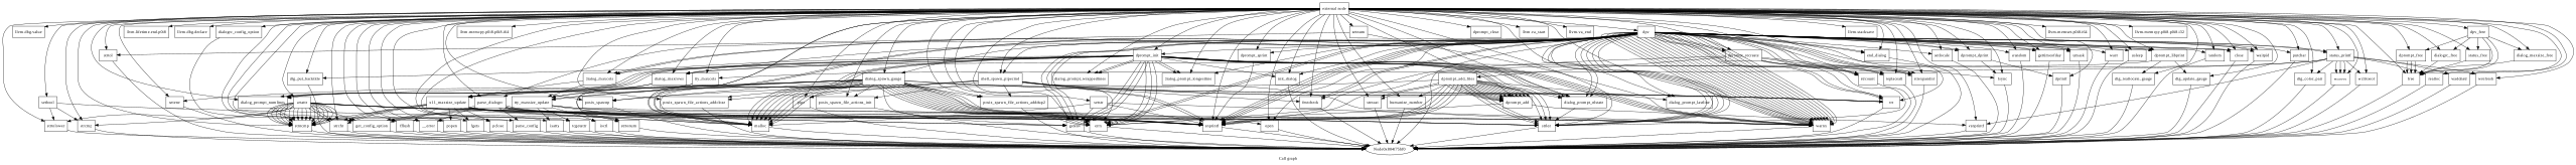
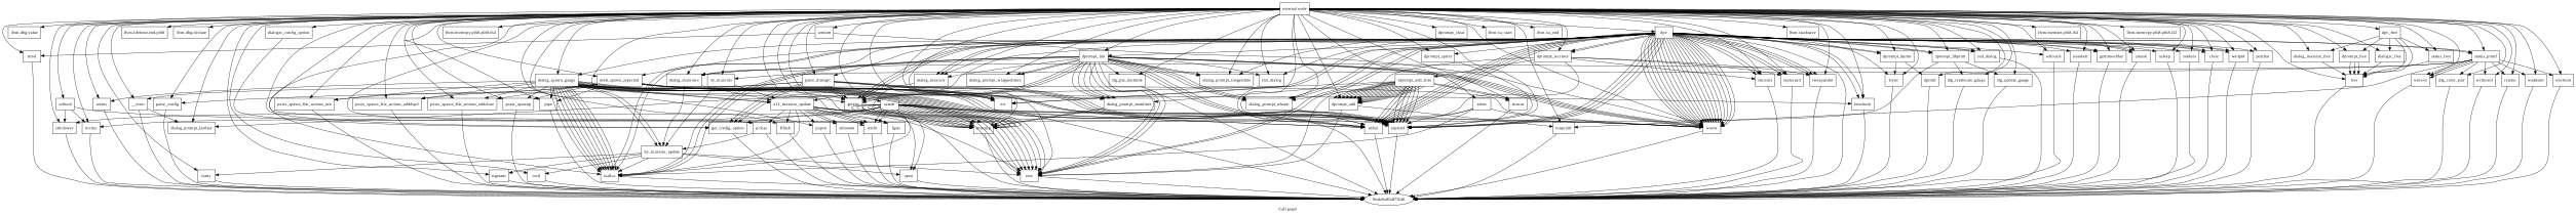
  digraph {
    fontname="Liberation Serif"
    label="Call graph"
    node [fontname="Liberation Serif" shape=record]
    edge [fontname="Liberation Serif"]
    n1 [label="{external node}"]
    n2 [label="{dialog_maxrows}"]
    n3 [label="{llvm.dbg.value}"]
    n4 [label="{malloc}"]
    n5 [label="{errx}"]
    n6 [label="{isatty}"]
    n7 [label="{open}"]
    n8 [label="{tcgetattr}"]
    n9 [label="{ioctl}"]
    n10 [label="{llvm.lifetime.end.p0i8}"]
    n11 [label="{llvm.dbg.declare}"]
    n12 [label="{snprintf}"]
    n13 [label="{fflush}"]
    n14 [label="{popen}"]
    n15 [label="{warnx}"]
    n16 [label="{fgets}"]
    n17 [label="{pclose}"]
    n18 [label="{strncmp}"]
    n19 [label="{strchr}"]
    n20 [label="{strtonum}"]
    n21 [label="{dialog_maxcols}"]
    n22 [label="{tty_maxcols}"]
    n23 [label="{dialog_spawn_gauge}"]
    n24 [label="{getenv}"]
    n25 [label="{setenv}"]
    n26 [label="{llvm.memcpy.p0i8.p0i8.i64}"]
    n27 [label="{pipe}"]
    n28 [label="{err}"]
    n29 [label="{posix_spawn_file_actions_init}"]
    n30 [label="{posix_spawn_file_actions_adddup2}"]
    n31 [label="{posix_spawn_file_actions_addclose}"]
    n32 [label="{posix_spawnp}"]
    n33 [label="{dialog_prompt_numlines}"]
    n34 [label="{dialog_prompt_longestline}"]
    n35 [label="{dialog_prompt_lastline}"]
    n36 [label="{dialog_prompt_wrappedlines}"]
    n37 [label="{dialog_prompt_nlstate}"]
    n38 [label="{strlen}"]
    n39 [label="{dialog_maxsize_free}"]
    n40 [label="{free}"]
    n41 [label="{parse_dialogrc}"]
    n42 [label="{__error}"]
    n43 [label="{parse_config}"]
    n44 [label="{get_config_option}"]
    n45 [label="{setnum}"]
    n46 [label="{setstr}"]
    n47 [label="{setbool}"]
    n48 [label="{setattr}"]
    n49 [label="{strtolower}"]
    n50 [label="{strcmp}"]
    n51 [label="{strtol}"]
    n52 [label="{dialogrc_config_option}"]
    n53 [label="{dialogrc_free}"]
    n54 [label="{dprompt_init}"]
    n55 [label="{init_dialog}"]
    n56 [label="{dlg_put_backtitle}"]
    n57 [label="{dprompt_clear}"]
    n58 [label="{dprompt_add}"]
    n59 [label="{llvm.va_start}"]
    n60 [label="{vsnprintf}"]
    n61 [label="{llvm.va_end}"]
    n62 [label="{dprompt_recreate}"]
    n63 [label="{strcount}"]
    n64 [label="{replaceall}"]
    n65 [label="{strexpandnl}"]
    n66 [label="{llvm.stacksave}"]
    n67 [label="{strncat}"]
-   n68 [label="{humanize_number}"]
    n69 [label="{dprompt_sprint}"]
    n70 [label="{dprompt_dprint}"]
    n71 [label="{dprintf}"]
    n72 [label="{fsync}"]
    n73 [label="{dprompt_libprint}"]
    n74 [label="{dlg_reallocate_gauge}"]
    n75 [label="{dlg_update_gauge}"]
    n76 [label="{dprompt_free}"]
    n77 [label="{dpv}"]
    n78 [label="{llvm.memset.p0i8.i64}"]
    n79 [label="{end_dialog}"]
    n80 [label="{setlocale}"]
    n81 [label="{srandom}"]
    n82 [label="{llvm.memcpy.p0i8.p0i8.i32}"]
    n83 [label="{fmtcheck}"]
    n84 [label="{gettimeofday}"]
    n85 [label="{umask}"]
-   n86 [label="{warn}"]
    n87 [label="{usleep}"]
    n88 [label="{random}"]
    n89 [label="{close}"]
    n90 [label="{waitpid}"]
    n91 [label="{putchar}"]
    n92 [label="{dpv_free}"]
    n93 [label="{status_printf}"]
    n94 [label="{dlg_color_pair}"]
    n95 [label="{wmove}"]
    n96 [label="{wclrtoeol}"]
    n97 [label="{realloc}"]
    n98 [label="{waddnstr}"]
    n99 [label="{wrefresh}"]
    n100 [label="{status_free}"]
    n101 [label="{shell_spawn_pipecmd}"]
    n102 [label="{x11_maxsize_update}"]
    n103 [label="{tty_maxsize_update}"]
    n104 [label=Node0x804f75bf0 shape=""]
    n105 [label="{dprompt_add_files}"]
    n1 -> n2
    n1 -> n3
    n1 -> n4
    n1 -> n5
    n1 -> n6
    n1 -> n7
    n1 -> n8
    n1 -> n9
    n1 -> n10
    n1 -> n11
    n1 -> n12
    n1 -> n13
    n1 -> n14
    n1 -> n15
    n1 -> n16
    n1 -> n17
    n1 -> n18
    n1 -> n19
-   n1 -> n20
    n1 -> n21
    n1 -> n22
    n1 -> n23
    n1 -> n24
    n1 -> n25
    n1 -> n26
    n1 -> n27
    n1 -> n28
    n1 -> n29
    n1 -> n30
    n1 -> n31
    n1 -> n32
    n1 -> n33
    n1 -> n34
    n1 -> n35
    n1 -> n36
    n1 -> n37
    n1 -> n38
    n1 -> n39
    n1 -> n40
    n1 -> n41
    n1 -> n42
    n1 -> n43
    n1 -> n44
    n1 -> n45
    n1 -> n46
    n1 -> n47
    n1 -> n48
    n1 -> n49
    n1 -> n50
    n1 -> n51
    n1 -> n52
    n1 -> n53
    n1 -> n54
    n1 -> n55
    n1 -> n56
    n1 -> n57
    n1 -> n58
    n1 -> n59
    n1 -> n60
    n1 -> n61
    n1 -> n62
    n1 -> n63
    n1 -> n64
    n1 -> n65
    n1 -> n66
    n1 -> n67
-   n1 -> n68
    n1 -> n69
    n1 -> n70
    n1 -> n71
    n1 -> n72
    n1 -> n73
    n1 -> n74
    n1 -> n75
    n1 -> n76
    n1 -> n77
    n1 -> n78
    n1 -> n79
    n1 -> n80
    n1 -> n81
    n1 -> n82
    n1 -> n83
    n1 -> n84
    n1 -> n85
-   n1 -> n86
    n1 -> n87
    n1 -> n88
    n1 -> n89
    n1 -> n90
    n1 -> n91
    n1 -> n92
    n1 -> n93
    n1 -> n94
    n1 -> n95
    n1 -> n96
    n1 -> n97
    n1 -> n98
    n1 -> n99
    n1 -> n100
    n1 -> n101
    n2 -> n102
    n2 -> n103
    n4 -> n104
    n5 -> n104
    n6 -> n104
    n7 -> n104
    n8 -> n104
    n9 -> n104
    n12 -> n104
    n13 -> n104
    n14 -> n104
    n15 -> n104
    n16 -> n104
    n17 -> n104
    n18 -> n104
    n19 -> n104
    n20 -> n104
    n21 -> n102
-   n21 -> n103
+   n17 -> n103
    n22 -> n102
    n22 -> n103
    n23 -> n4
    n23 -> n4
    n23 -> n4
    n23 -> n4
    n23 -> n4
    n23 -> n4
    n23 -> n4
    n23 -> n4
    n23 -> n4
    n23 -> n5
    n23 -> n5
    n23 -> n5
    n23 -> n5
    n23 -> n5
    n23 -> n5
    n23 -> n5
    n23 -> n5
    n23 -> n5
    n23 -> n5
    n23 -> n12
    n23 -> n12
    n23 -> n12
    n23 -> n24
    n23 -> n25
    n23 -> n27
    n23 -> n28
    n23 -> n28
    n23 -> n29
    n23 -> n30
    n23 -> n31
    n23 -> n32
    n23 -> n102
    n23 -> n102
    n23 -> n103
    n23 -> n103
    n24 -> n104
    n25 -> n104
    n27 -> n104
    n28 -> n104
    n29 -> n104
    n30 -> n104
    n31 -> n104
    n32 -> n104
    n33 -> n18
    n33 -> n18
    n37 -> n38
    n38 -> n104
    n39 -> n40
    n40 -> n104
    n41 -> n12
    n41 -> n12
    n41 -> n12
    n41 -> n12
    n41 -> n24
    n41 -> n24
    n41 -> n38
    n41 -> n42
    n41 -> n43
    n41 -> n44
    n41 -> n44
    n41 -> n44
    n42 -> n104
    n43 -> n104
    n44 -> n104
    n45 -> n15
    n45 -> n51
    n46 -> n4
    n46 -> n12
    n46 -> n15
-   n46 -> n24
+   n46 -> n38
    n47 -> n15
    n47 -> n49
    n47 -> n50
    n48 -> n4
    n48 -> n12
    n48 -> n15
    n48 -> n18
    n48 -> n18
    n48 -> n18
    n48 -> n18
    n48 -> n18
    n48 -> n18
    n48 -> n18
    n48 -> n18
    n48 -> n18
    n48 -> n18
    n48 -> n18
    n48 -> n18
    n48 -> n18
    n48 -> n18
    n48 -> n18
    n48 -> n18
    n48 -> n18
    n48 -> n19
    n48 -> n19
    n48 -> n38
    n48 -> n38
    n48 -> n44
    n48 -> n49
    n48 -> n50
    n49 -> n104
    n50 -> n104
    n51 -> n104
    n52 -> n44
    n53 -> n40
    n54 -> n2
    n54 -> n4
    n54 -> n4
    n54 -> n4
    n54 -> n5
    n54 -> n5
    n54 -> n5
    n54 -> n15
    n54 -> n15
    n54 -> n15
    n54 -> n15
    n54 -> n21
    n54 -> n24
    n54 -> n24
    n54 -> n24
    n54 -> n33
    n54 -> n33
    n54 -> n33
    n54 -> n33
    n54 -> n34
    n54 -> n34
    n54 -> n36
    n54 -> n36
    n54 -> n37
    n54 -> n37
    n54 -> n37
    n54 -> n38
    n54 -> n38
    n54 -> n38
    n54 -> n55
    n54 -> n56
    n55 -> n104
    n56 -> n104
    n58 -> n5
    n58 -> n60
    n60 -> n104
    n62 -> n5
-   n62 -> n28
    n62 -> n38
    n62 -> n63
    n62 -> n64
    n62 -> n65
    n62 -> n105
    n63 -> n104
    n64 -> n104
    n65 -> n104
    n67 -> n104
-   n68 -> n104
    n69 -> n12
    n70 -> n71
    n70 -> n72
    n71 -> n104
    n72 -> n104
    n73 -> n12
    n73 -> n74
    n73 -> n75
    n74 -> n104
    n75 -> n104
    n76 -> n40
    n76 -> n40
    n76 -> n40
    n77 -> n2
    n77 -> n4
    n77 -> n4
    n77 -> n5
    n77 -> n5
    n77 -> n7
    n77 -> n12
    n77 -> n12
    n77 -> n12
    n77 -> n12
    n77 -> n15
    n77 -> n15
    n77 -> n15
    n77 -> n15
    n77 -> n15
    n77 -> n15
    n77 -> n15
    n77 -> n15
    n77 -> n15
    n77 -> n15
    n77 -> n15
    n77 -> n15
    n77 -> n15
    n77 -> n15
    n77 -> n15
    n77 -> n15
    n77 -> n15
    n77 -> n15
    n77 -> n15
    n77 -> n21
    n77 -> n21
    n77 -> n23
    n77 -> n24
    n77 -> n24
    n77 -> n24
    n77 -> n28
    n77 -> n28
    n77 -> n34
-   n77 -> n35
+   n42 -> n35
    n77 -> n37
    n77 -> n37
    n77 -> n38
    n77 -> n38
    n77 -> n38
    n77 -> n38
    n77 -> n38
    n77 -> n41
    n77 -> n54
    n77 -> n55
    n77 -> n62
    n77 -> n62
    n77 -> n63
    n77 -> n63
    n77 -> n64
    n77 -> n64
    n77 -> n65
    n77 -> n65
    n77 -> n65
    n77 -> n69
    n77 -> n70
    n77 -> n70
    n77 -> n72
    n77 -> n73
    n77 -> n73
    n77 -> n79
    n77 -> n79
    n77 -> n80
    n77 -> n81
    n77 -> n83
    n77 -> n83
    n77 -> n84
    n77 -> n84
    n77 -> n85
    n77 -> n85
-   n77 -> n86
    n77 -> n87
    n77 -> n88
    n77 -> n89
    n77 -> n89
    n77 -> n90
    n77 -> n90
    n77 -> n91
    n77 -> n93
    n77 -> n93
    n77 -> n101
    n77 -> n104
    n79 -> n104
    n80 -> n104
    n81 -> n104
    n83 -> n104
    n84 -> n104
    n85 -> n104
-   n86 -> n104
    n87 -> n104
    n88 -> n104
    n89 -> n104
    n90 -> n104
    n91 -> n104
    n92 -> n39
    n92 -> n40
    n92 -> n40
    n92 -> n53
    n92 -> n76
    n92 -> n100
    n93 -> n2
    n93 -> n22
    n93 -> n60
    n93 -> n94
    n93 -> n95
    n93 -> n95
    n93 -> n95
    n93 -> n96
    n93 -> n97
    n93 -> n98
    n93 -> n99
    n94 -> n104
    n95 -> n104
    n96 -> n104
    n97 -> n104
    n98 -> n104
    n99 -> n104
    n100 -> n40
    n101 -> n12
    n101 -> n12
    n101 -> n15
    n101 -> n27
    n101 -> n28
    n101 -> n28
    n101 -> n29
    n101 -> n30
    n101 -> n31
    n101 -> n32
    n101 -> n83
    n102 -> n4
    n102 -> n5
    n102 -> n12
    n102 -> n13
    n102 -> n14
    n102 -> n15
    n102 -> n16
    n102 -> n17
    n102 -> n18
    n102 -> n19
    n102 -> n19
    n102 -> n19
    n102 -> n20
    n102 -> n20
    n103 -> n4
    n103 -> n5
    n103 -> n6
    n103 -> n7
    n103 -> n8
    n103 -> n9
    n105 -> n12
    n105 -> n12
    n105 -> n12
    n105 -> n12
    n105 -> n12
    n105 -> n33
    n105 -> n35
    n105 -> n37
    n105 -> n38
    n105 -> n38
    n105 -> n38
    n105 -> n58
    n105 -> n58
    n105 -> n58
    n105 -> n58
    n105 -> n58
    n105 -> n58
    n105 -> n58
    n105 -> n58
    n105 -> n58
    n105 -> n58
    n105 -> n58
    n105 -> n58
    n105 -> n58
    n105 -> n58
    n105 -> n58
    n105 -> n67
    n105 -> n67
-   n105 -> n68
  }
